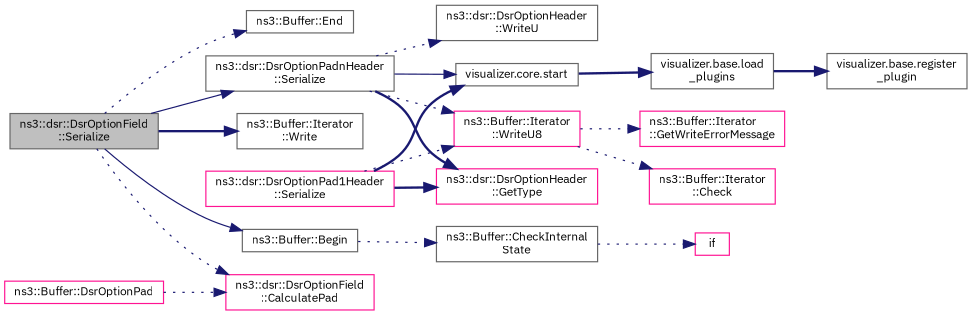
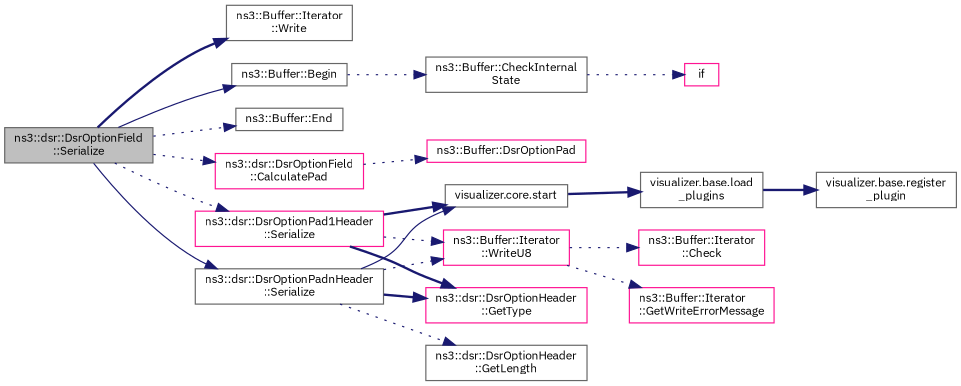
  digraph {
    fontname="IBM Plex Sans"
    rankdir=LR
    node [color=gray40 fillcolor=white fontname="IBM Plex Sans" fontsize=10 shape=record style=filled]
    edge [color=midnightblue fontname="IBM Plex Sans" fontsize=10 labelfontname=Helvetica labelfontsize=10 style=dotted]
    n1 [fillcolor=grey75 fontcolor=black height=0.2 label="ns3::dsr::DsrOptionField\l::Serialize" width=0.4]
    n2 [height=0.2 label="ns3::Buffer::Iterator\l::Write" width=0.4]
    n3 [height=0.2 label="ns3::Buffer::Begin" width=0.4]
    n4 [height=0.2 label="ns3::Buffer::End" width=0.4]
    n5 [color=deeppink height=0.2 label="ns3::dsr::DsrOptionField\l::CalculatePad" width=0.4]
    n6 [color=deeppink height=0.2 label="ns3::dsr::DsrOptionPad1Header\l::Serialize" width=0.4]
    n7 [height=0.2 label="ns3::dsr::DsrOptionPadnHeader\l::Serialize" width=0.4]
    n8 [height=0.2 label="ns3::Buffer::CheckInternal\lState" width=0.4]
    n9 [color=deeppink height=0.2 label="ns3::Buffer::DsrOptionPad" width=0.4]
    n10 [height=0.2 label="visualizer.core.start" width=0.4]
    n11 [color=deeppink height=0.2 label="ns3::Buffer::Iterator\l::WriteU8" width=0.4]
    n12 [color=deeppink height=0.2 label="ns3::dsr::DsrOptionHeader\l::GetType" width=0.4]
-   n13 [height=0.2 label="ns3::dsr::DsrOptionHeader\l::WriteU" width=0.4]
+   n13 [height=0.2 label="ns3::dsr::DsrOptionHeader\l::GetLength" width=0.4]
    n14 [color=deeppink height=0.2 label=if width=0.4]
    n15 [height=0.2 label="visualizer.base.load\l_plugins" width=0.4]
    n16 [color=deeppink height=0.2 label="ns3::Buffer::Iterator\l::Check" width=0.4]
    n17 [color=deeppink height=0.2 label="ns3::Buffer::Iterator\l::GetWriteErrorMessage" width=0.4]
    n18 [height=0.2 label="visualizer.base.register\l_plugin" width=0.4]
    n1 -> n2 [style=bold]
    n1 -> n3 [style=solid]
    n1 -> n4
    n1 -> n5
+   n1 -> n6
    n1 -> n7 [style=solid]
    n3 -> n8
-   n9 -> n5
+   n5 -> n9
    n6 -> n10 [style=bold]
    n6 -> n11
    n6 -> n12 [style=bold]
    n7 -> n10 [style=solid]
    n7 -> n11
    n7 -> n12 [style=bold]
    n7 -> n13
    n8 -> n14
    n10 -> n15 [style=bold]
    n11 -> n16
    n11 -> n17
    n15 -> n18 [style=bold]
  }
